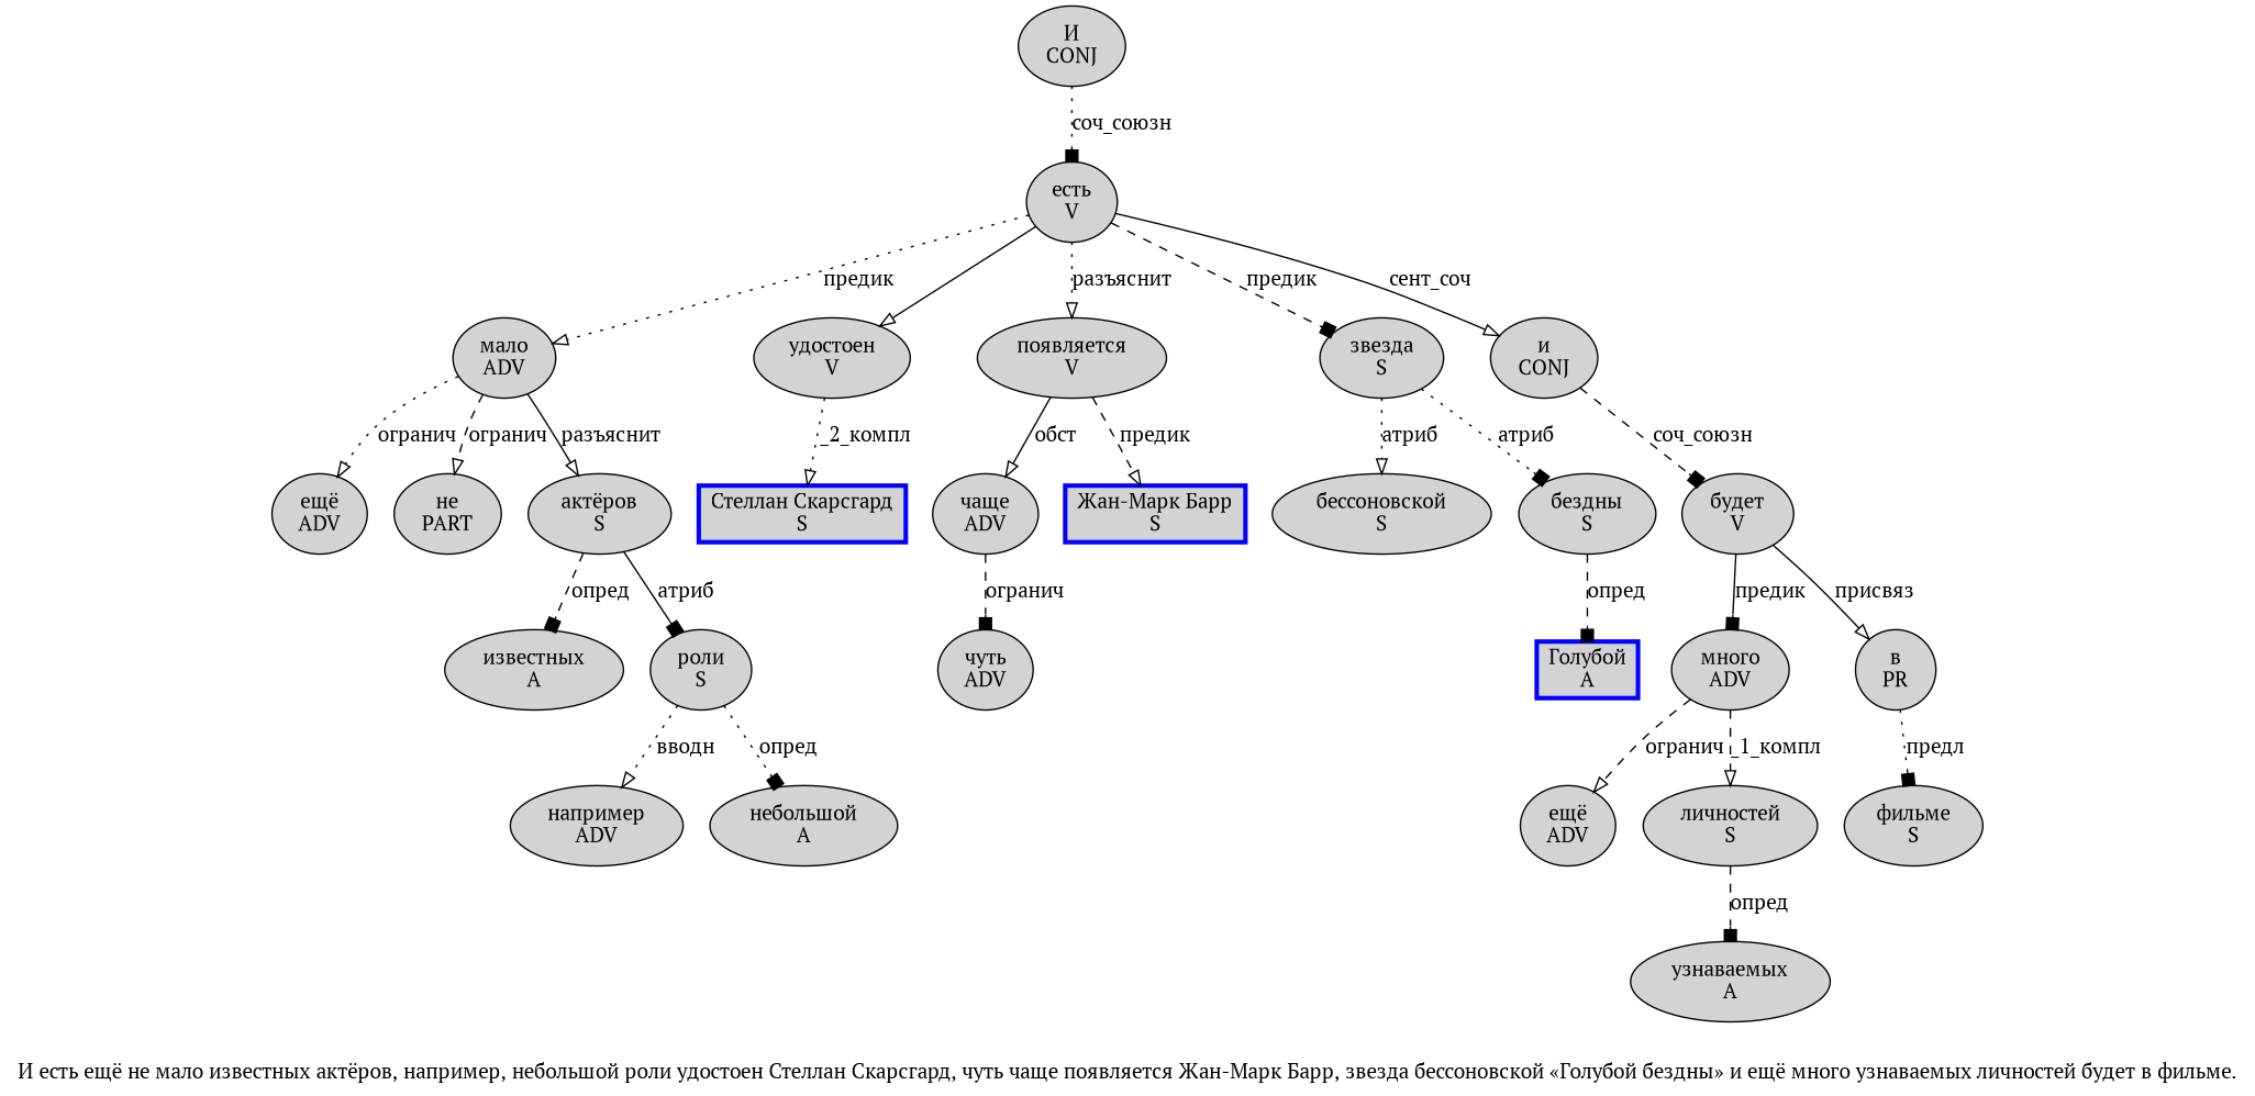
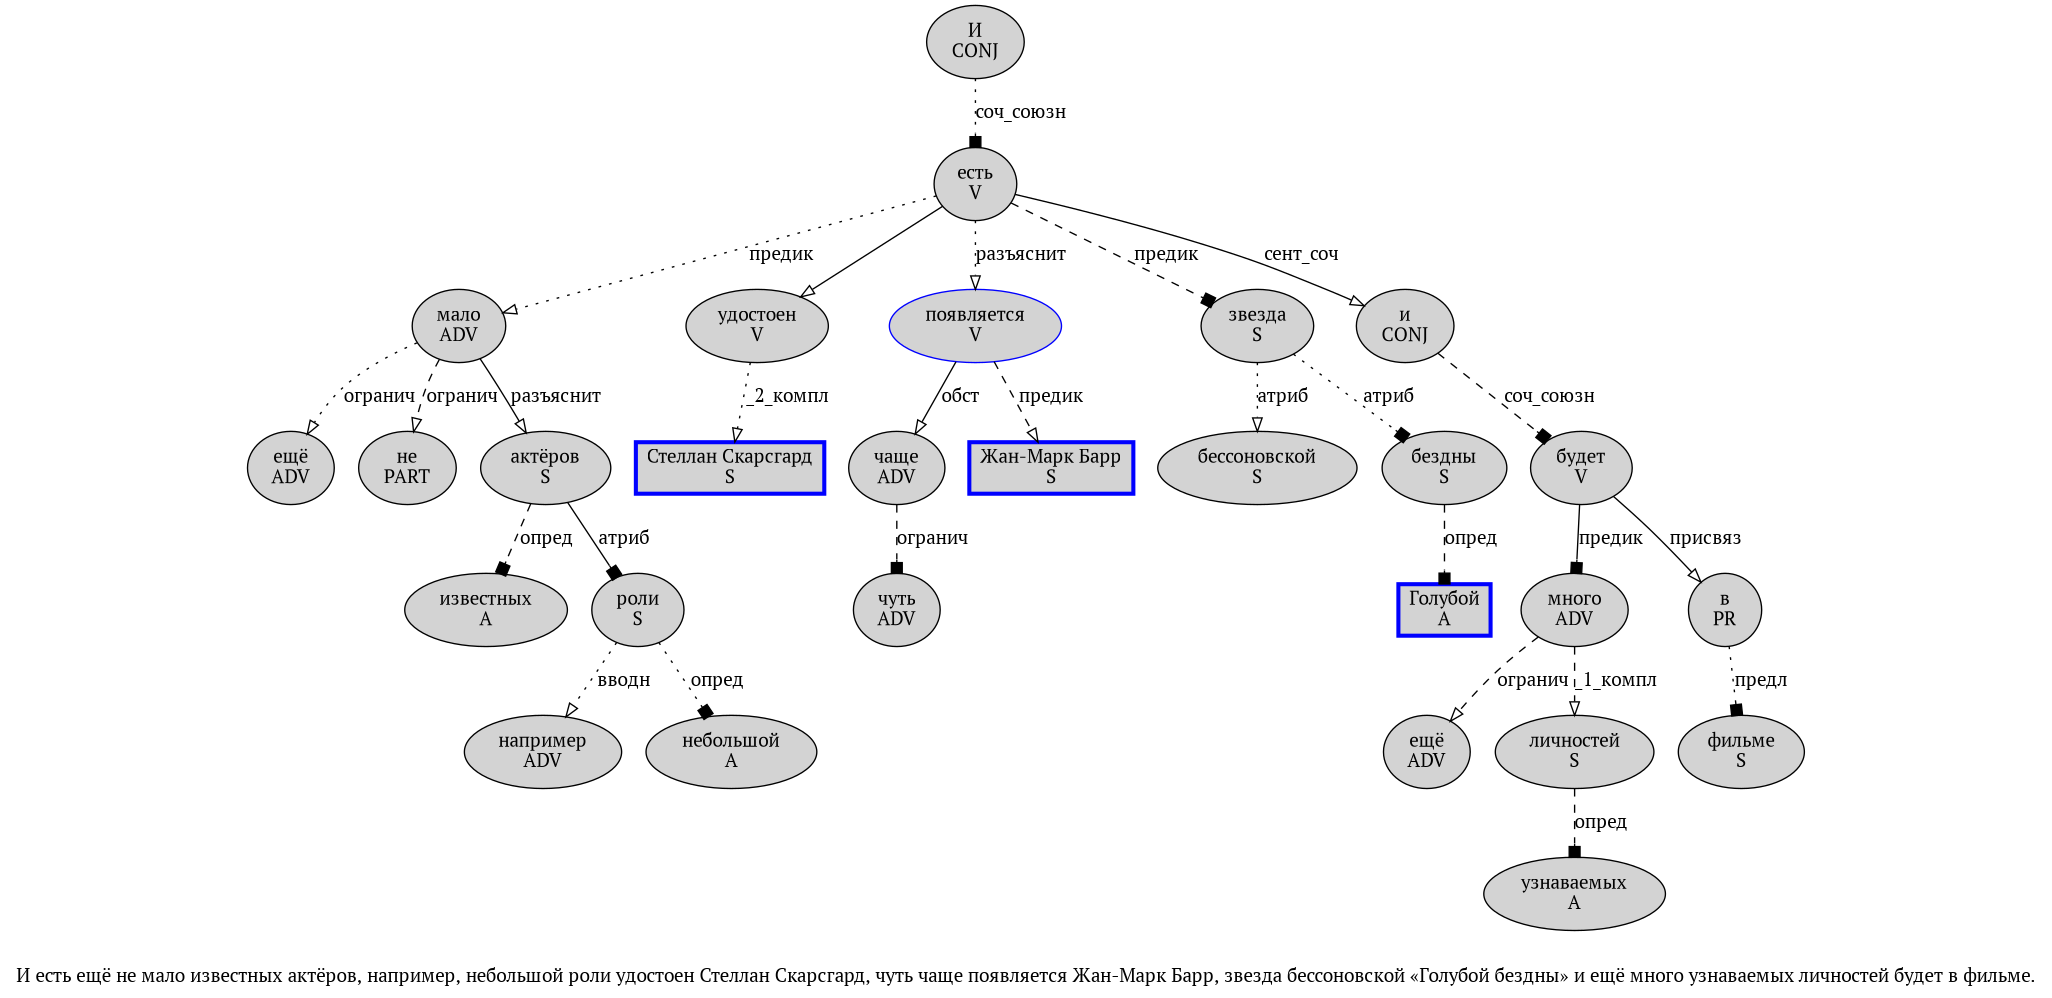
  digraph {
    fontname="PT Serif"
    label="И есть ещё не мало известных актёров, например, небольшой роли удостоен Стеллан Скарсгард, чуть чаще появляется Жан-Марк Барр, звезда бессоновской «Голубой бездны» и ещё много узнаваемых личностей будет в фильме."
    node [fillcolor=lightgray fontname="PT Serif" penwidth=1 shape=ellipse style=filled]
    edge [arrowhead=onormal fontname="PT Serif" style=dotted]
    n1 [label="И\nCONJ"]
    n2 [label="есть\nV"]
    n3 [label="мало\nADV"]
    n4 [label="удостоен\nV"]
-   n5 [label="появляется\nV"]
+   n5 [label="появляется\nV" color=blue]
    n6 [label="звезда\nS"]
    n7 [label="и\nCONJ"]
    n8 [label="ещё\nADV"]
    n9 [label="не\nPART"]
    n10 [label="актёров\nS"]
    n11 [color=blue label="Стеллан Скарсгард\nS" penwidth=3 shape=box]
    n12 [label="чаще\nADV"]
    n13 [color=blue label="Жан-Марк Барр\nS" penwidth=3 shape=box]
    n14 [label="бессоновской\nS"]
    n15 [label="бездны\nS"]
    n16 [label="будет\nV"]
    n17 [label="известных\nA"]
    n18 [label="роли\nS"]
    n19 [label="например\nADV"]
    n20 [label="небольшой\nA"]
    n21 [label="чуть\nADV"]
    n22 [color=blue label="Голубой\nA" penwidth=3 shape=box]
    n23 [label="много\nADV"]
    n24 [label="в\nPR"]
    n25 [label="ещё\nADV"]
    n26 [label="личностей\nS"]
    n27 [label="узнаваемых\nA"]
    n28 [label="фильме\nS"]
    n1 -> n2 [arrowhead=box label="соч_союзн"]
    n2 -> n3 [label="предик"]
    n2 -> n4 [style=solid]
    n2 -> n5 [label="разъяснит"]
    n2 -> n6 [arrowhead=box label="предик" style=dashed]
    n2 -> n7 [label="сент_соч" style=solid]
    n3 -> n8 [label="огранич"]
    n3 -> n9 [label="огранич" style=dashed]
    n3 -> n10 [label="разъяснит" style=solid]
    n4 -> n11 [label="_2_компл"]
    n5 -> n12 [label="обст" style=solid]
    n5 -> n13 [label="предик" style=dashed]
    n6 -> n14 [label="атриб"]
    n6 -> n15 [arrowhead=box label="атриб"]
    n7 -> n16 [arrowhead=box label="соч_союзн" style=dashed]
    n10 -> n17 [arrowhead=box label="опред" style=dashed]
    n10 -> n18 [arrowhead=box label="атриб" style=solid]
    n12 -> n21 [arrowhead=box label="огранич" style=dashed]
    n15 -> n22 [arrowhead=box label="опред" style=dashed]
    n16 -> n23 [arrowhead=box label="предик" style=solid]
    n16 -> n24 [label="присвяз" style=solid]
    n18 -> n19 [label="вводн"]
    n18 -> n20 [arrowhead=box label="опред"]
    n23 -> n25 [label="огранич" style=dashed]
    n23 -> n26 [label="_1_компл" style=dashed]
    n24 -> n28 [arrowhead=box label="предл"]
    n26 -> n27 [arrowhead=box label="опред" style=dashed]
  }
